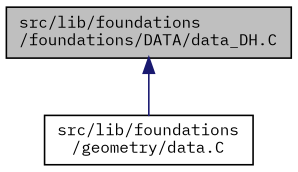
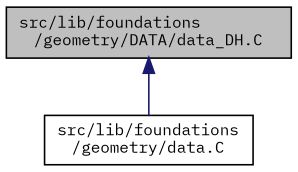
  digraph {
    fontname="IBM Plex Mono"
    node [color=black fontname="IBM Plex Mono" fontsize=10 shape=record style=filled]
-   n1 [fillcolor=grey75 fontcolor=black height=0.2 label="src/lib/foundations\l/foundations/DATA/data_DH.C" width=0.4]
+   n1 [fillcolor=grey75 fontcolor=black height=0.2 label="src/lib/foundations\l/geometry/DATA/data_DH.C" width=0.4]
    n2 [fillcolor=white height=0.2 label="src/lib/foundations\l/geometry/data.C" width=0.4]
    n1 -> n2 [color=midnightblue dir=back fontname="IBM Plex Mono" fontsize=10 labelfontname=Helvetica labelfontsize=10 style=solid]
  }
